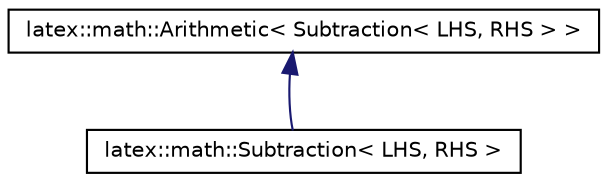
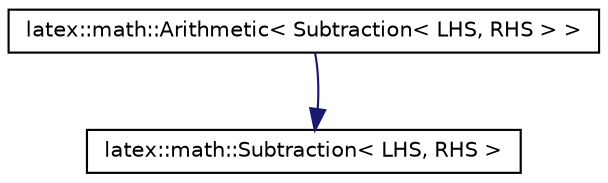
  digraph {
    rankdir=TB
    node [color=black fillcolor=white fontname=Helvetica fontsize=10 shape=record style=filled]
    n1 [height=0.2 label="latex::math::Arithmetic\< Subtraction\< LHS, RHS \> \>" width=0.4]
    n2 [height=0.2 label="latex::math::Subtraction\< LHS, RHS \>" width=0.4]
-   n1 -> n2 [color=midnightblue dir=back fontname=Helvetica fontsize=10 labelfontname=Helvetica labelfontsize=10 style=solid]
+   n2 -> n1 [color=midnightblue dir=back fontname=Helvetica fontsize=10 labelfontname=Helvetica labelfontsize=10 style=solid]
  }
